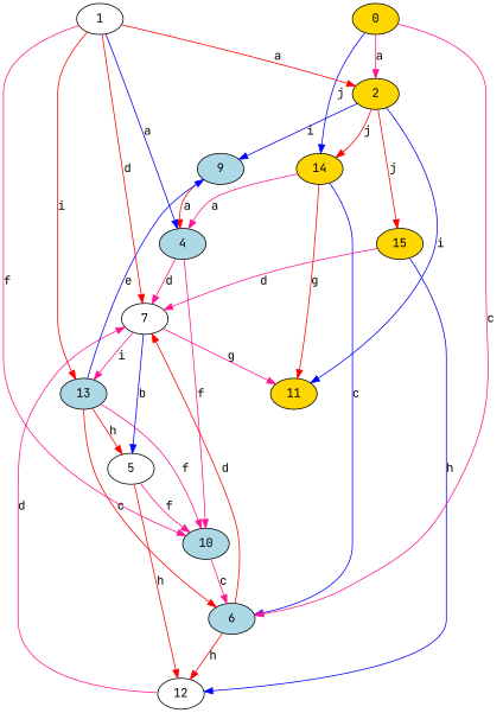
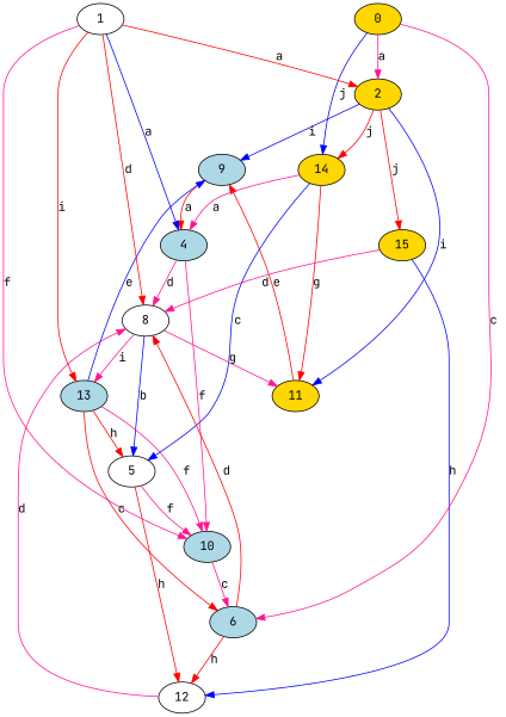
  strict digraph {
    fontname="JetBrains Mono"
    node [fillcolor=lightblue fontname="JetBrains Mono" style=filled]
    edge [color=red fontname="JetBrains Mono"]
    9
    2 [fillcolor=gold]
    11 [fillcolor=gold]
    14 [fillcolor=gold]
    15 [fillcolor=gold]
    4
    6
-   8 [fillcolor=white label=7]
+   8 [fillcolor=white]
    12 [fillcolor=white]
    10
    5 [fillcolor=white]
    13
    0 [fillcolor=gold]
    1 [fillcolor=white]
    9 -> 4 [label=a]
    2 -> 9 [color=blue label=i]
    2 -> 11 [color=blue label=i]
    2 -> 14 [label=j]
    2 -> 15 [label=j]
+   11 -> 9 [label=e]
    14 -> 11 [label=g]
    14 -> 4 [color=deeppink label=a]
-   14 -> 6 [color=blue label=c]
+   14 -> 5 [color=blue label=c]
    15 -> 8 [color=deeppink label=d]
    15 -> 12 [color=blue label=h]
    4 -> 8 [color=deeppink label=d]
    4 -> 10 [color=deeppink label=f]
    6 -> 8 [label=d]
    6 -> 12 [label=h]
    8 -> 11 [color=deeppink label=g]
    8 -> 5 [color=blue label=b]
    8 -> 13 [color=deeppink label=i]
    12 -> 8 [color=deeppink label=d]
    10 -> 6 [color=deeppink label=c]
    5 -> 12 [label=h]
    5 -> 10 [color=deeppink label=f]
    13 -> 9 [color=blue label=e]
    13 -> 6 [label=c]
    13 -> 10 [color=deeppink label=f]
    13 -> 5 [label=h]
    0 -> 2 [color=deeppink label=a]
    0 -> 14 [color=blue label=j]
    0 -> 6 [color=deeppink label=c]
    1 -> 2 [label=a]
    1 -> 4 [color=blue label=a]
    1 -> 8 [label=d]
    1 -> 10 [color=deeppink label=f]
    1 -> 13 [label=i]
  }
